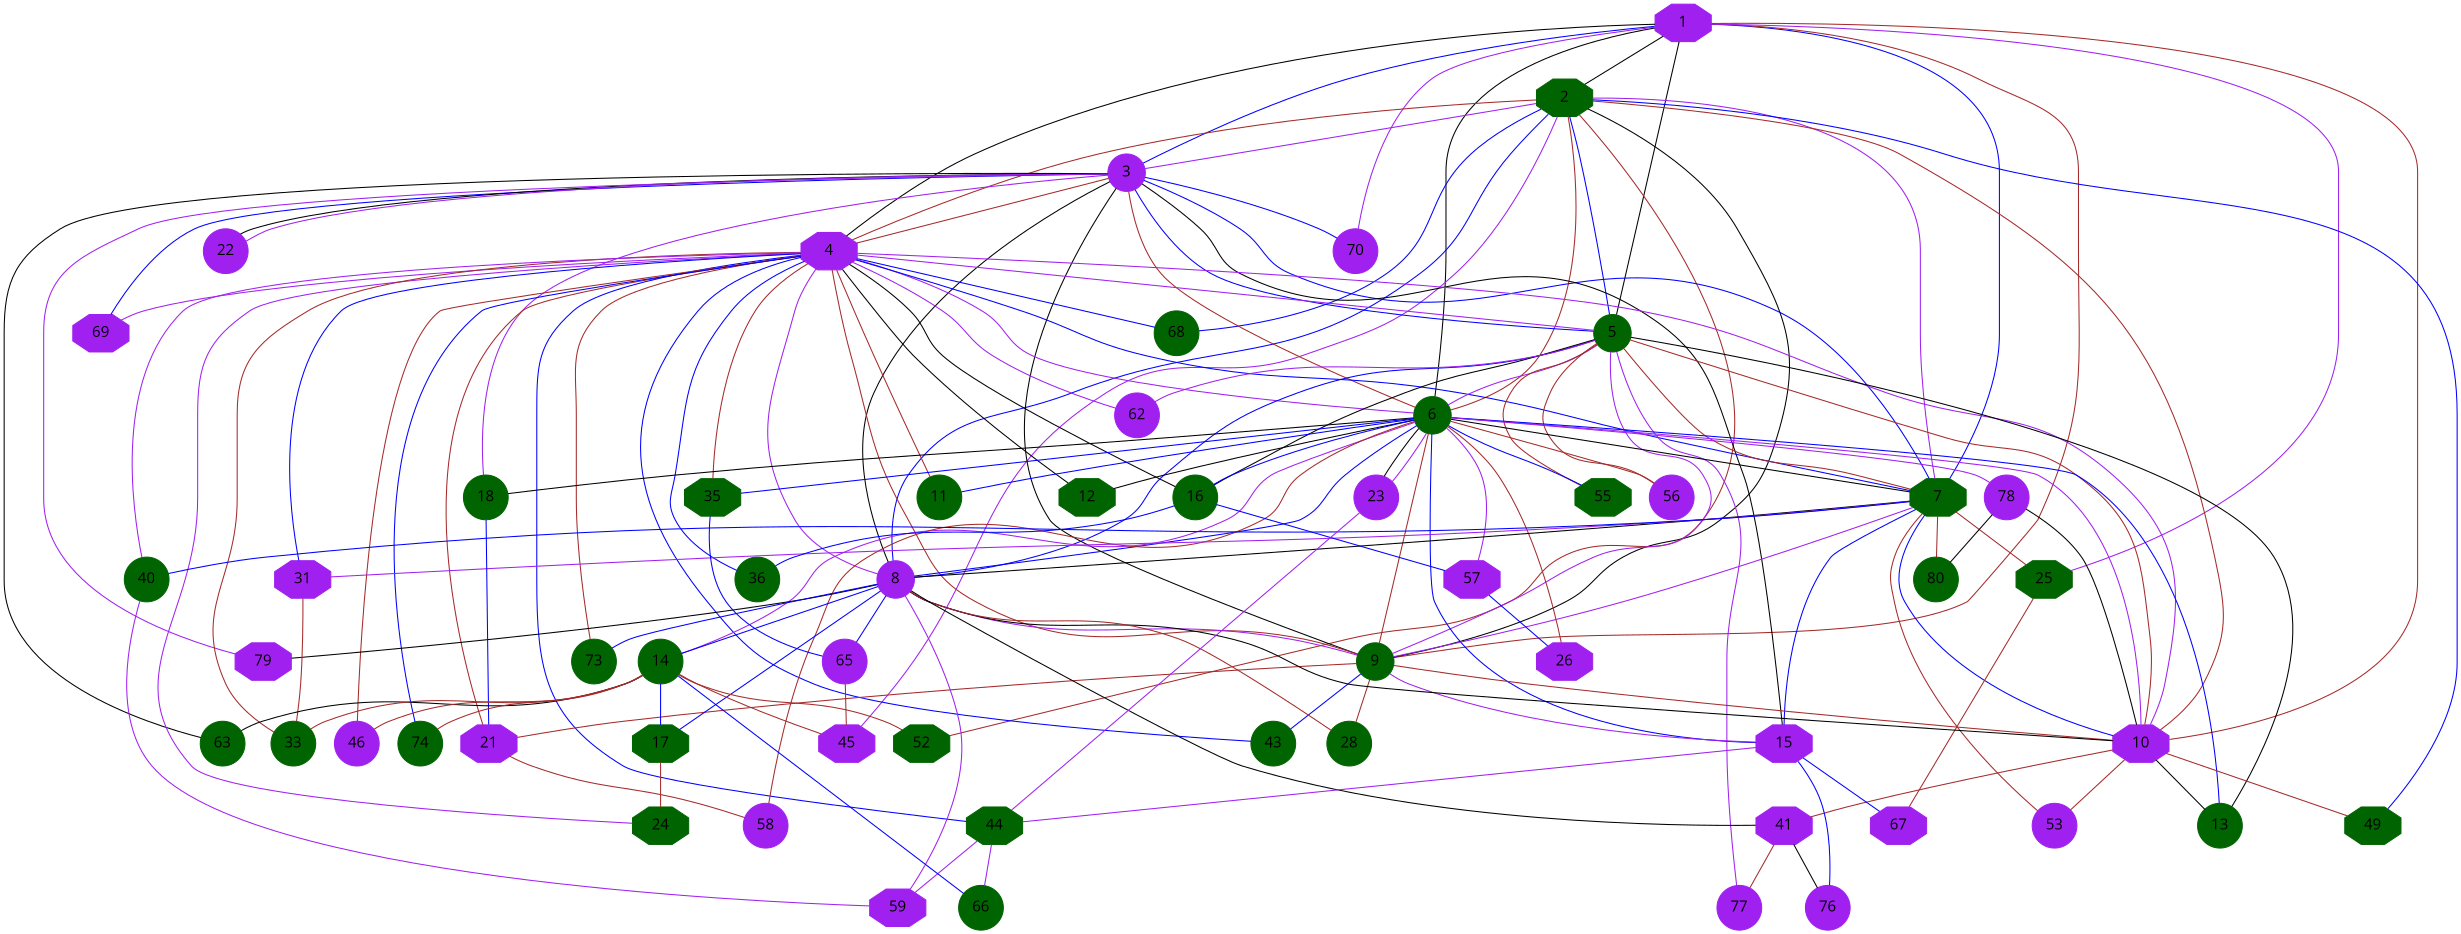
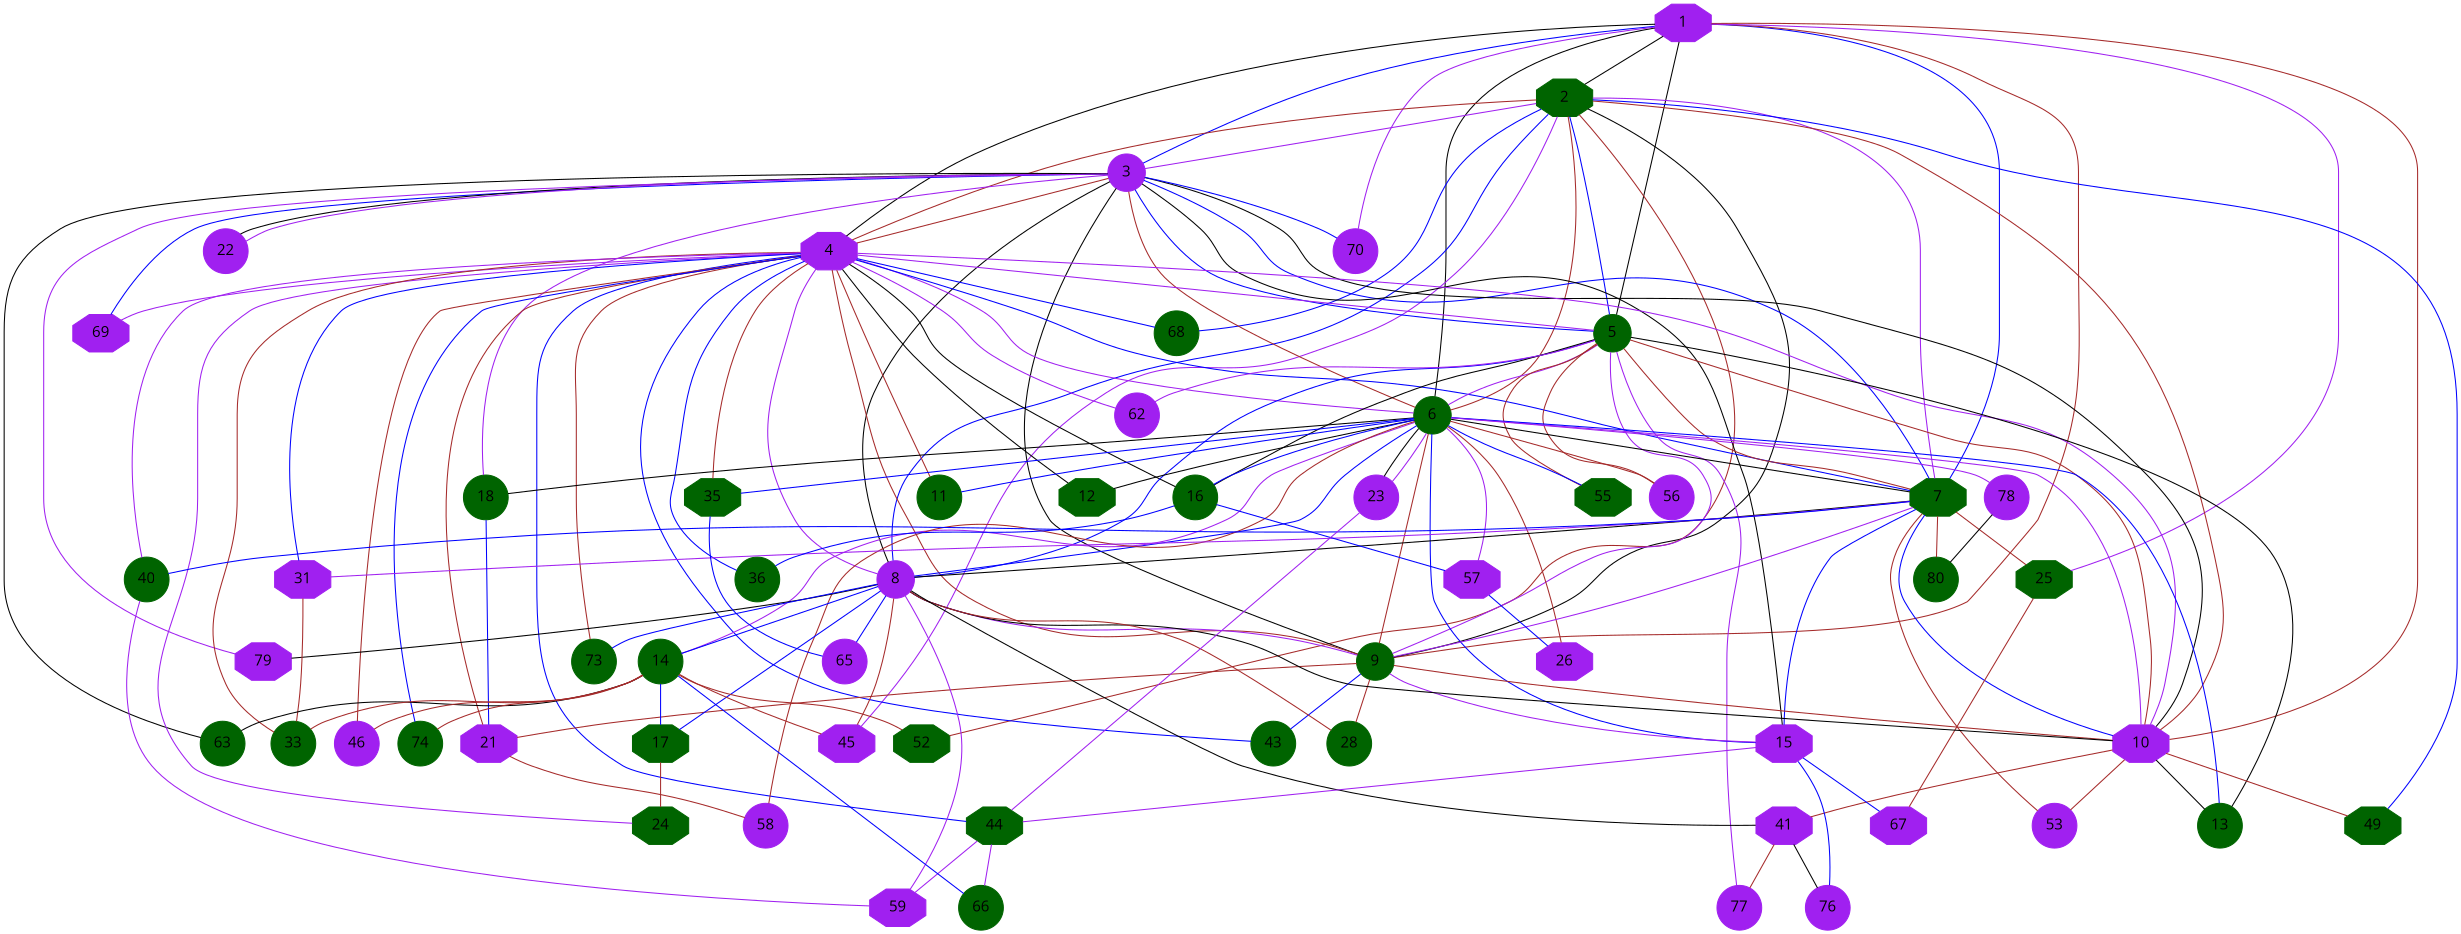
  graph {
    fontname="Open Sans"
    node [color=darkgreen fontname="Open Sans" shape=circle style=filled]
    edge [color=brown fontname="Open Sans"]
    1 [color=purple shape=octagon super="+47"]
    2 [shape=octagon super="+38"]
    3 [color=purple super="+42"]
    4 [color=purple shape=octagon super="+72"]
    5 [super="+32"]
    6 [super="+30"]
    7 [shape=octagon super="+34"]
    9 [super="+29"]
    10 [color=purple shape=octagon super="+20"]
    25 [shape=octagon]
    70 [color=purple]
    8 [color=purple super="+27"]
    45 [color=purple shape=octagon super="+54"]
    49 [shape=octagon]
    52 [shape=octagon]
    68
    15 [color=purple shape=octagon super="+37"]
    18
    n19 [color=purple label=69 shape=octagon]
    22 [color=purple]
    63
    79 [color=purple shape=octagon]
    11 [super="+51"]
    12 [shape=octagon]
    16
    21 [color=purple shape=octagon super="+64"]
    24 [shape=octagon]
    31 [color=purple shape=octagon super="+39"]
    33
    35 [shape=octagon]
    36
    40
    43
    44 [shape=octagon super="+48"]
    46 [color=purple]
    62 [color=purple]
    73
    74
    13
    55 [shape=octagon]
    56 [color=purple super="+60"]
    77 [color=purple]
    78 [color=purple]
    26 [color=purple shape=octagon]
    14 [super="+71"]
    23 [color=purple]
    57 [color=purple shape=octagon]
    58 [color=purple]
    53 [color=purple super="+61"]
    80
    17 [shape=octagon super="+75"]
    28
    41 [color=purple shape=octagon super="+50"]
    59 [color=purple shape=octagon super="+69"]
    65 [color=purple]
    67 [color=purple shape=octagon]
    76 [color=purple]
    66
    1 -- 2 [color=black]
    1 -- 3 [color=blue]
    1 -- 4 [color=black]
    1 -- 5 [color=black weight=2]
    1 -- 6 [color=black]
    1 -- 7 [color=blue]
    1 -- 9
    1 -- 10
    1 -- 25 [color=purple]
    1 -- 70 [color=purple]
    2 -- 3 [color=purple]
    2 -- 4
    2 -- 5 [color=blue]
    2 -- 6 [weight=2]
    2 -- 7 [color=purple]
    2 -- 9 [color=black]
    2 -- 10
    2 -- 8 [color=blue weight=2]
    2 -- 45 [color=purple]
    2 -- 49 [color=blue]
    2 -- 52
    2 -- 68 [color=blue]
    3 -- 4
    3 -- 5 [color=blue weight=2]
    3 -- 6
    3 -- 7 [color=blue]
    3 -- 9 [color=black]
-   78 -- 10 [color=black]
+   3 -- 10 [color=black]
    3 -- 70 [color=blue]
    3 -- 8 [color=black]
    3 -- 15 [color=black]
    3 -- 18 [color=purple]
    3 -- n19 [color=blue]
    3 -- 22 [color=black]
    3 -- 22 [color=purple]
    3 -- 63 [color=black]
    3 -- 79 [color=purple]
    4 -- 5 [color=purple weight=2]
    4 -- 6 [color=purple]
    4 -- 7 [color=blue weight=2]
    4 -- 9
    4 -- 10 [color=purple]
    4 -- 8 [color=purple]
    4 -- 68 [color=blue]
    4 -- n19 [color=purple]
    4 -- 11 [weight=2]
    4 -- 12 [color=black]
    4 -- 16 [color=black]
    4 -- 21
    4 -- 24 [color=purple]
    4 -- 31 [color=blue]
    4 -- 33
    4 -- 35
    4 -- 36 [color=blue]
    4 -- 40 [color=purple]
    4 -- 43 [color=blue]
    4 -- 44 [color=blue]
    4 -- 46
    4 -- 62 [color=purple]
    4 -- 73
    4 -- 74 [color=blue]
    5 -- 6 [color=purple]
    5 -- 7
    5 -- 9 [color=purple]
    5 -- 10
    5 -- 8 [color=blue]
    5 -- 16 [color=black]
    5 -- 62 [color=purple]
    5 -- 13 [color=black]
    5 -- 55
    5 -- 56 [weight=2]
    5 -- 77 [color=purple]
    6 -- 7 [color=black]
    6 -- 9
    6 -- 10 [color=purple]
    6 -- 8 [color=blue]
    6 -- 15 [color=blue]
    6 -- 18 [color=black]
    6 -- 11 [color=blue]
    6 -- 12 [color=black]
    6 -- 16 [color=blue]
    6 -- 35 [color=blue]
    6 -- 13 [color=blue]
    6 -- 55 [color=blue]
    6 -- 56
    6 -- 78 [color=purple]
    6 -- 26
    6 -- 14 [color=purple]
    6 -- 23 [color=black]
    6 -- 23 [color=purple]
    6 -- 57 [color=purple]
    6 -- 58
    7 -- 9 [color=purple]
    7 -- 10 [color=blue]
    7 -- 25
    7 -- 8 [color=black]
    7 -- 15 [color=blue]
    7 -- 31 [color=purple]
    7 -- 40 [color=blue]
    7 -- 53
    7 -- 80
    9 -- 10
    9 -- 15 [color=purple]
    9 -- 21
    9 -- 43 [color=blue]
    9 -- 28
    10 -- 49
    10 -- 13 [color=black]
    10 -- 53
    10 -- 41 [weight=2]
    25 -- 67
    8 -- 9 [color=purple]
    8 -- 10 [color=black]
-   65 -- 45
+   8 -- 45
    8 -- 79 [color=black]
    8 -- 73 [color=blue]
    8 -- 14 [color=blue weight=2]
    8 -- 17 [color=blue]
    8 -- 28
    8 -- 41 [color=black]
    8 -- 59 [color=purple]
    8 -- 65 [color=blue]
    15 -- 44 [color=purple]
    15 -- 67 [color=blue]
    15 -- 76 [color=blue]
    18 -- 21 [color=blue]
    16 -- 36 [color=blue]
    16 -- 57 [color=blue]
    21 -- 58
    31 -- 33
    35 -- 65 [color=blue]
    40 -- 59 [color=purple]
    44 -- 59 [color=purple]
    44 -- 66 [color=purple]
    78 -- 80 [color=black]
    14 -- 45 [weight=2]
    14 -- 52
    14 -- 63 [color=black]
    14 -- 33
    14 -- 46
    14 -- 74
    14 -- 17 [color=blue]
    14 -- 66 [color=blue]
    23 -- 44 [color=purple]
    57 -- 26 [color=blue]
    17 -- 24 [weight=2]
    41 -- 77
    41 -- 76 [color=black]
  }
